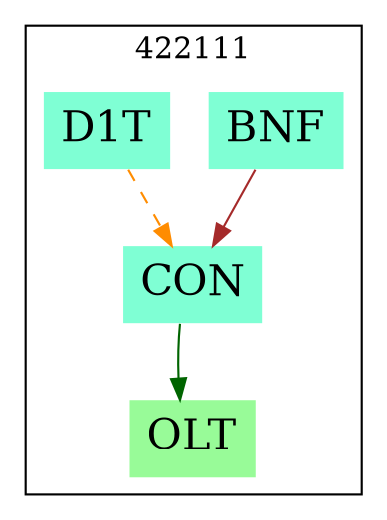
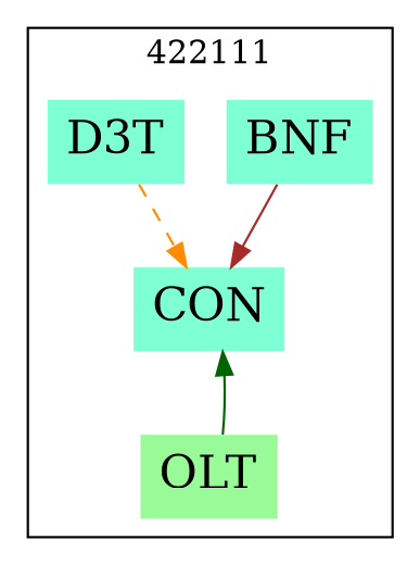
  strict digraph {
    node [fillcolor=aquamarine fontsize=20 shape=plaintext style=filled]
    edge [style=solid]
    n1 [label=CON]
    n2 [label=BNF]
-   n3 [label=D1T]
+   n3 [label=D3T]
    n4 [fillcolor=palegreen label=OLT]
    subgraph cluster_1 {
      label=422111
      labeldoc=t
      n1
      n2
      n3
      n4
    }
    n2 -> n1 [color=brown]
    n3 -> n1 [color=darkorange style=dashed]
-   n1 -> n4 [color=darkgreen]
+   n4 -> n1 [color=darkgreen]
  }
